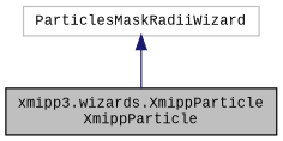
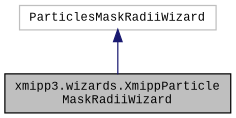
  digraph {
    fontname="Liberation Mono"
    node [fontname="Liberation Mono" fontsize=10 shape=record style=filled]
-   n1 [color=black fillcolor=grey75 fontcolor=black height=0.2 label="xmipp3.wizards.XmippParticle\lXmippParticle" width=0.4]
+   n1 [color=black fillcolor=grey75 fontcolor=black height=0.2 label="xmipp3.wizards.XmippParticle\lMaskRadiiWizard" width=0.4]
    n2 [color=grey75 fillcolor=white height=0.2 label=ParticlesMaskRadiiWizard width=0.4]
    n2 -> n1 [color=midnightblue dir=back fontname="Liberation Mono" fontsize=10 labelfontname=Helvetica labelfontsize=10 style=solid]
  }
